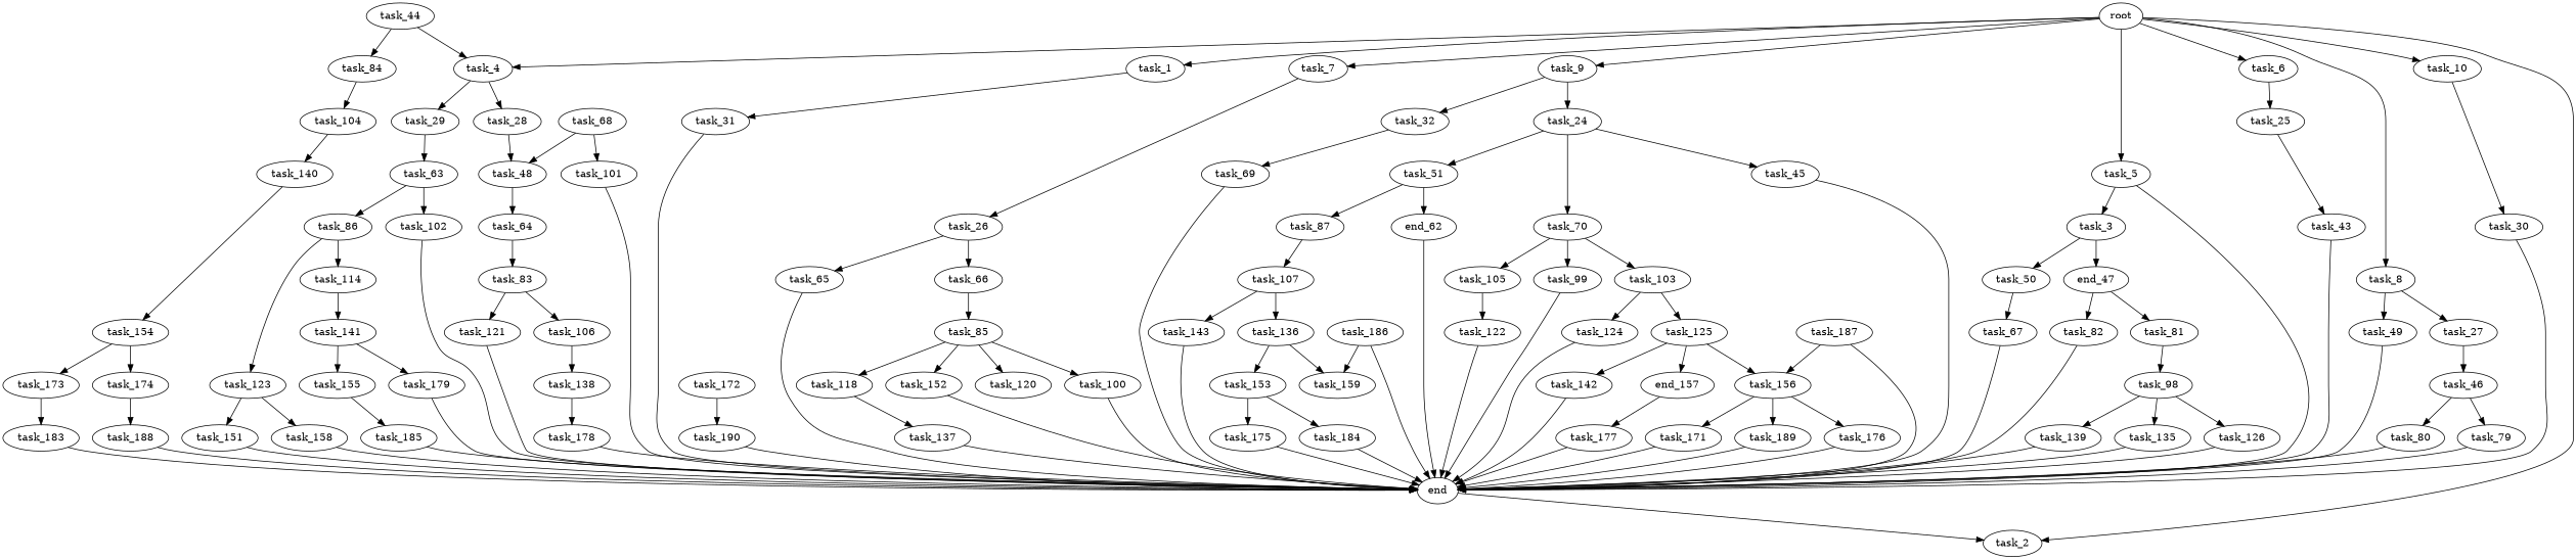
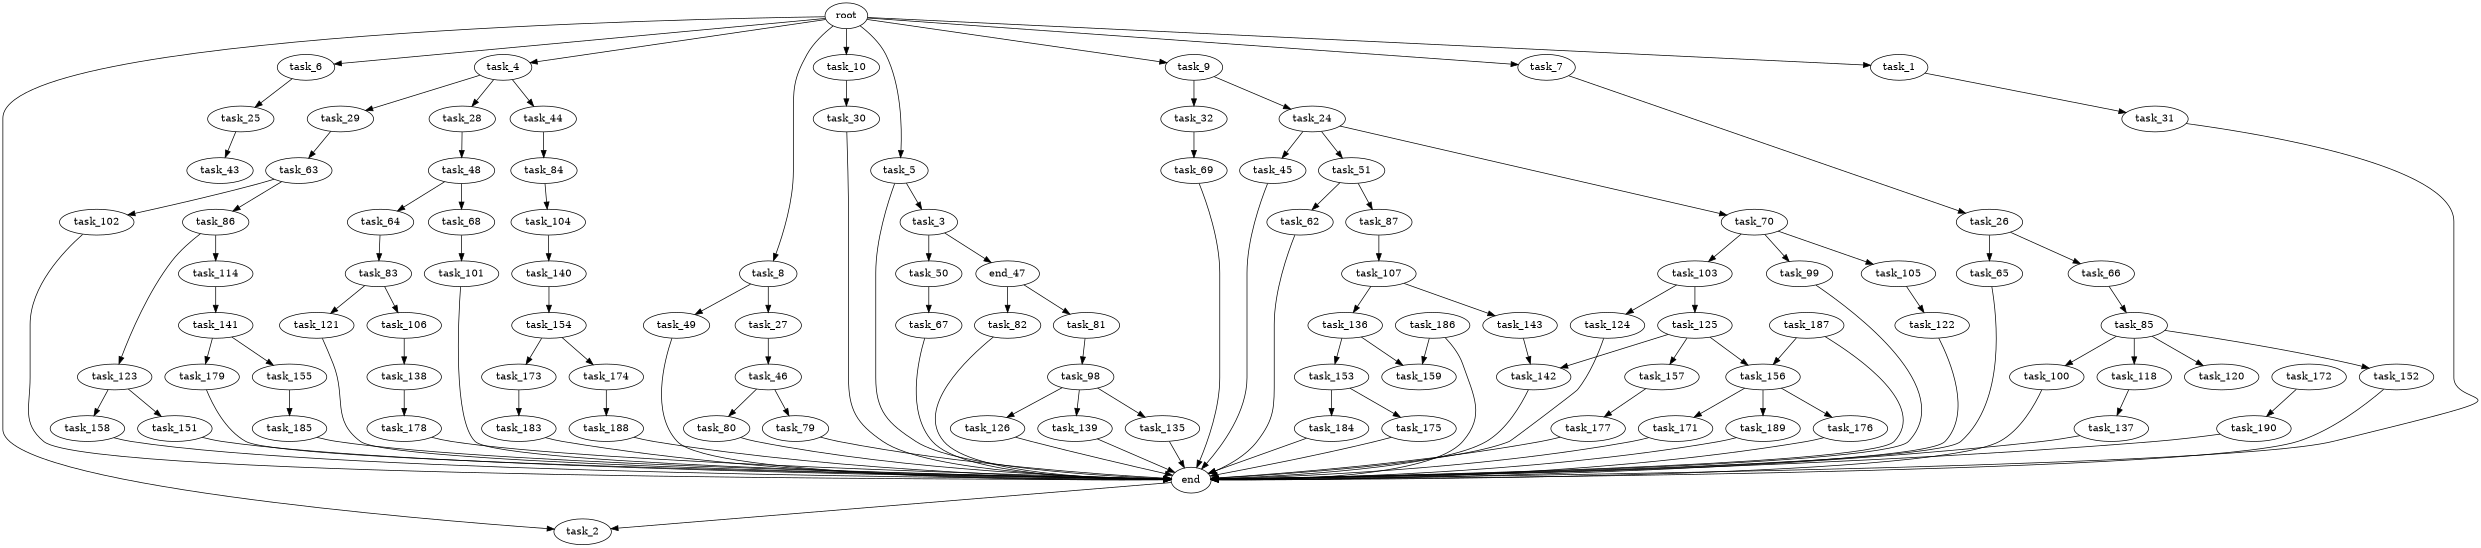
  digraph {
    task_173
    task_183
    end
    task_65
    task_2
    task_45
    task_151
    task_100
    task_153
    task_184
    task_175
    n12 [label=end_47]
    task_82
    task_81
    task_98
    task_3
    task_50
    task_67
    task_6
    task_25
    task_43
    task_171
    task_141
    task_179
    task_155
    task_185
    task_8
    task_49
    task_27
    task_46
    task_44
    task_84
    task_104
    task_172
    task_190
    task_69
    task_140
    task_187
    task_156
    n40 [label=task_114]
    task_86
    task_123
    task_158
    task_118
    task_137
    task_189
    task_138
    task_178
    task_106
    task_105
    task_122
    task_135
    task_5
    task_48
    task_68
    task_64
    task_101
    task_83
    task_4
    task_29
    task_28
    task_63
-   task_157 [label=end_157]
+   task_157
    task_177
    task_79
    task_99
    task_152
    task_10
    task_30
    task_121
    task_103
    task_124
    task_125
    task_142
    task_126
    task_139
-   task_62 [label=end_62]
+   task_62
    task_9
    task_32
    task_24
    task_51
    task_70
    task_80
    task_186
    task_159
    task_107
    task_143
    task_136
    task_87
    task_66
    task_85
    task_120
    root
    task_7
    task_1
    task_26
    task_31
    task_188
    task_154
    task_174
    task_102
    task_176
    task_173 -> task_183
    task_183 -> end
    end -> task_2
    task_65 -> end
    task_45 -> end
    task_151 -> end
    task_100 -> end
    task_153 -> task_184
    task_153 -> task_175
    task_184 -> end
    task_175 -> end
    n12 -> task_82
    n12 -> task_81
    task_82 -> end
    task_81 -> task_98
    task_98 -> task_135
    task_98 -> task_126
    task_98 -> task_139
    task_3 -> n12
    task_3 -> task_50
    task_50 -> task_67
    task_67 -> end
    task_6 -> task_25
    task_25 -> task_43
-   task_43 -> end
    task_171 -> end
    task_141 -> task_179
    task_141 -> task_155
    task_179 -> end
    task_155 -> task_185
    task_185 -> end
    task_8 -> task_49
    task_8 -> task_27
    task_49 -> end
    task_27 -> task_46
    task_46 -> task_79
    task_46 -> task_80
    task_44 -> task_84
    task_84 -> task_104
    task_104 -> task_140
    task_172 -> task_190
    task_190 -> end
    task_69 -> end
    task_140 -> task_154
    task_187 -> end
    task_187 -> task_156
    task_156 -> task_171
    task_156 -> task_189
    task_156 -> task_176
    n40 -> task_141
    task_86 -> n40
    task_86 -> task_123
    task_123 -> task_151
    task_123 -> task_158
    task_158 -> end
    task_118 -> task_137
    task_137 -> end
    task_189 -> end
    task_138 -> task_178
    task_178 -> end
    task_106 -> task_138
    task_105 -> task_122
    task_122 -> end
    task_135 -> end
    task_5 -> end
    task_5 -> task_3
-   task_68 -> task_48
+   task_48 -> task_68
    task_48 -> task_64
    task_68 -> task_101
    task_64 -> task_83
    task_101 -> end
    task_83 -> task_106
    task_83 -> task_121
-   task_44 -> task_4
+   task_4 -> task_44
    task_4 -> task_29
    task_4 -> task_28
    task_29 -> task_63
    task_28 -> task_48
    task_63 -> task_86
    task_63 -> task_102
    task_157 -> task_177
    task_177 -> end
    task_79 -> end
    task_99 -> end
    task_152 -> end
    task_10 -> task_30
    task_30 -> end
    task_121 -> end
    task_103 -> task_124
    task_103 -> task_125
    task_124 -> end
    task_125 -> task_156
    task_125 -> task_157
    task_125 -> task_142
    task_142 -> end
    task_126 -> end
    task_139 -> end
    task_62 -> end
    task_9 -> task_32
    task_9 -> task_24
    task_32 -> task_69
    task_24 -> task_45
    task_24 -> task_51
    task_24 -> task_70
    task_51 -> task_62
    task_51 -> task_87
    task_70 -> task_105
    task_70 -> task_99
    task_70 -> task_103
    task_80 -> end
    task_186 -> end
    task_186 -> task_159
    task_107 -> task_143
    task_107 -> task_136
-   task_143 -> end
+   task_143 -> task_142
    task_136 -> task_153
    task_136 -> task_159
    task_87 -> task_107
    task_66 -> task_85
    task_85 -> task_100
    task_85 -> task_118
    task_85 -> task_152
    task_85 -> task_120
    root -> task_2
    root -> task_6
    root -> task_8
    root -> task_5
    root -> task_4
    root -> task_10
    root -> task_9
    root -> task_7
    root -> task_1
    task_7 -> task_26
    task_1 -> task_31
    task_26 -> task_65
    task_26 -> task_66
    task_31 -> end
    task_188 -> end
    task_154 -> task_173
    task_154 -> task_174
    task_174 -> task_188
    task_102 -> end
    task_176 -> end
  }
